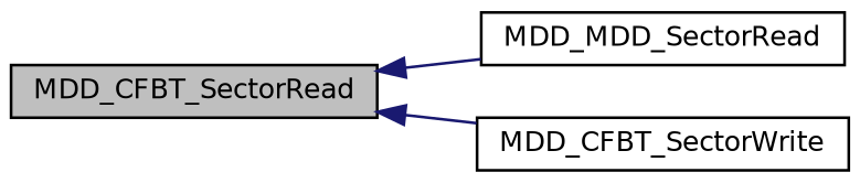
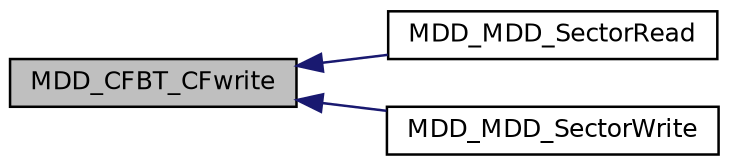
  digraph {
    rankdir=LR
    node [color=black fillcolor=white fontname=Helvetica fontsize=10 shape=record style=filled]
    edge [color=midnightblue dir=back fontname=Helvetica fontsize=10 labelfontname=Helvetica labelfontsize=10 style=solid]
-   n1 [fillcolor=grey75 fontcolor=black height=0.2 label=MDD_CFBT_SectorRead width=0.4]
+   n1 [fillcolor=grey75 fontcolor=black height=0.2 label=MDD_CFBT_CFwrite width=0.4]
    n2 [height=0.2 label=MDD_MDD_SectorRead width=0.4]
-   n3 [height=0.2 label=MDD_CFBT_SectorWrite width=0.4]
+   n3 [height=0.2 label=MDD_MDD_SectorWrite width=0.4]
    n1 -> n2
    n1 -> n3
  }
